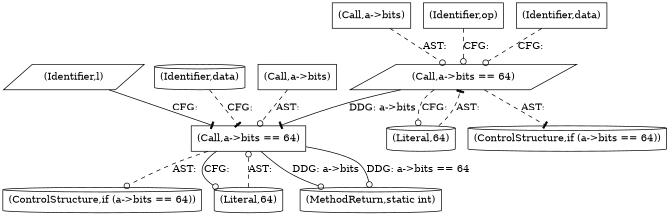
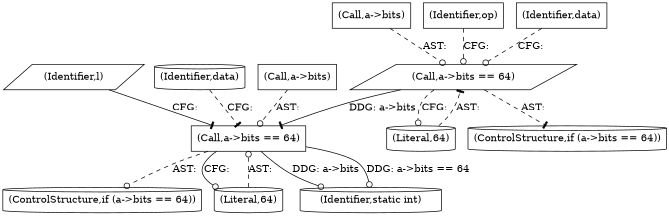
  digraph {
    node [shape=cylinder]
    edge [style=dashed arrowhead=odot]
    n1 [label="(Call,a->bits == 64)" shape=parallelogram]
    n2 [label="(Call,a->bits == 64)" shape=box]
    n3 [label="(Literal,64)"]
    n4 [label="(ControlStructure,if (a->bits == 64))"]
    n5 [label="(ControlStructure,if (a->bits == 64))"]
    n6 [label="(Literal,64)"]
-   n7 [label="(MethodReturn,static int)"]
+   n7 [label="(Identifier,static int)"]
    n8 [label="(Call,a->bits)" shape=box]
    n9 [label="(Identifier,l)" shape=parallelogram]
    n10 [label="(Identifier,op)" shape=box]
    n11 [label="(Identifier,data)" shape=box]
    n12 [label="(Identifier,data)"]
    n13 [label="(Call,a->bits)" shape=box]
    n1 -> n2 [label="DDG: a->bits" style=solid arrowhead=tee]
    n1 -> n3 [label="CFG: "]
    n1 -> n4 [label="AST: " arrowhead=tee]
    n2 -> n5 [label="AST: "]
    n2 -> n6 [label="CFG: " style=solid]
    n2 -> n7 [label="DDG: a->bits" style=solid]
    n2 -> n7 [label="DDG: a->bits == 64" style=solid]
    n3 -> n1 [label="AST: " arrowhead=tee]
    n6 -> n2 [label="AST: "]
    n8 -> n1 [label="AST: "]
    n9 -> n2 [label="CFG: " style=solid arrowhead=tee]
    n10 -> n1 [label="CFG: "]
    n11 -> n1 [label="CFG: "]
    n12 -> n2 [label="CFG: " arrowhead=tee]
    n13 -> n2 [label="AST: "]
  }
